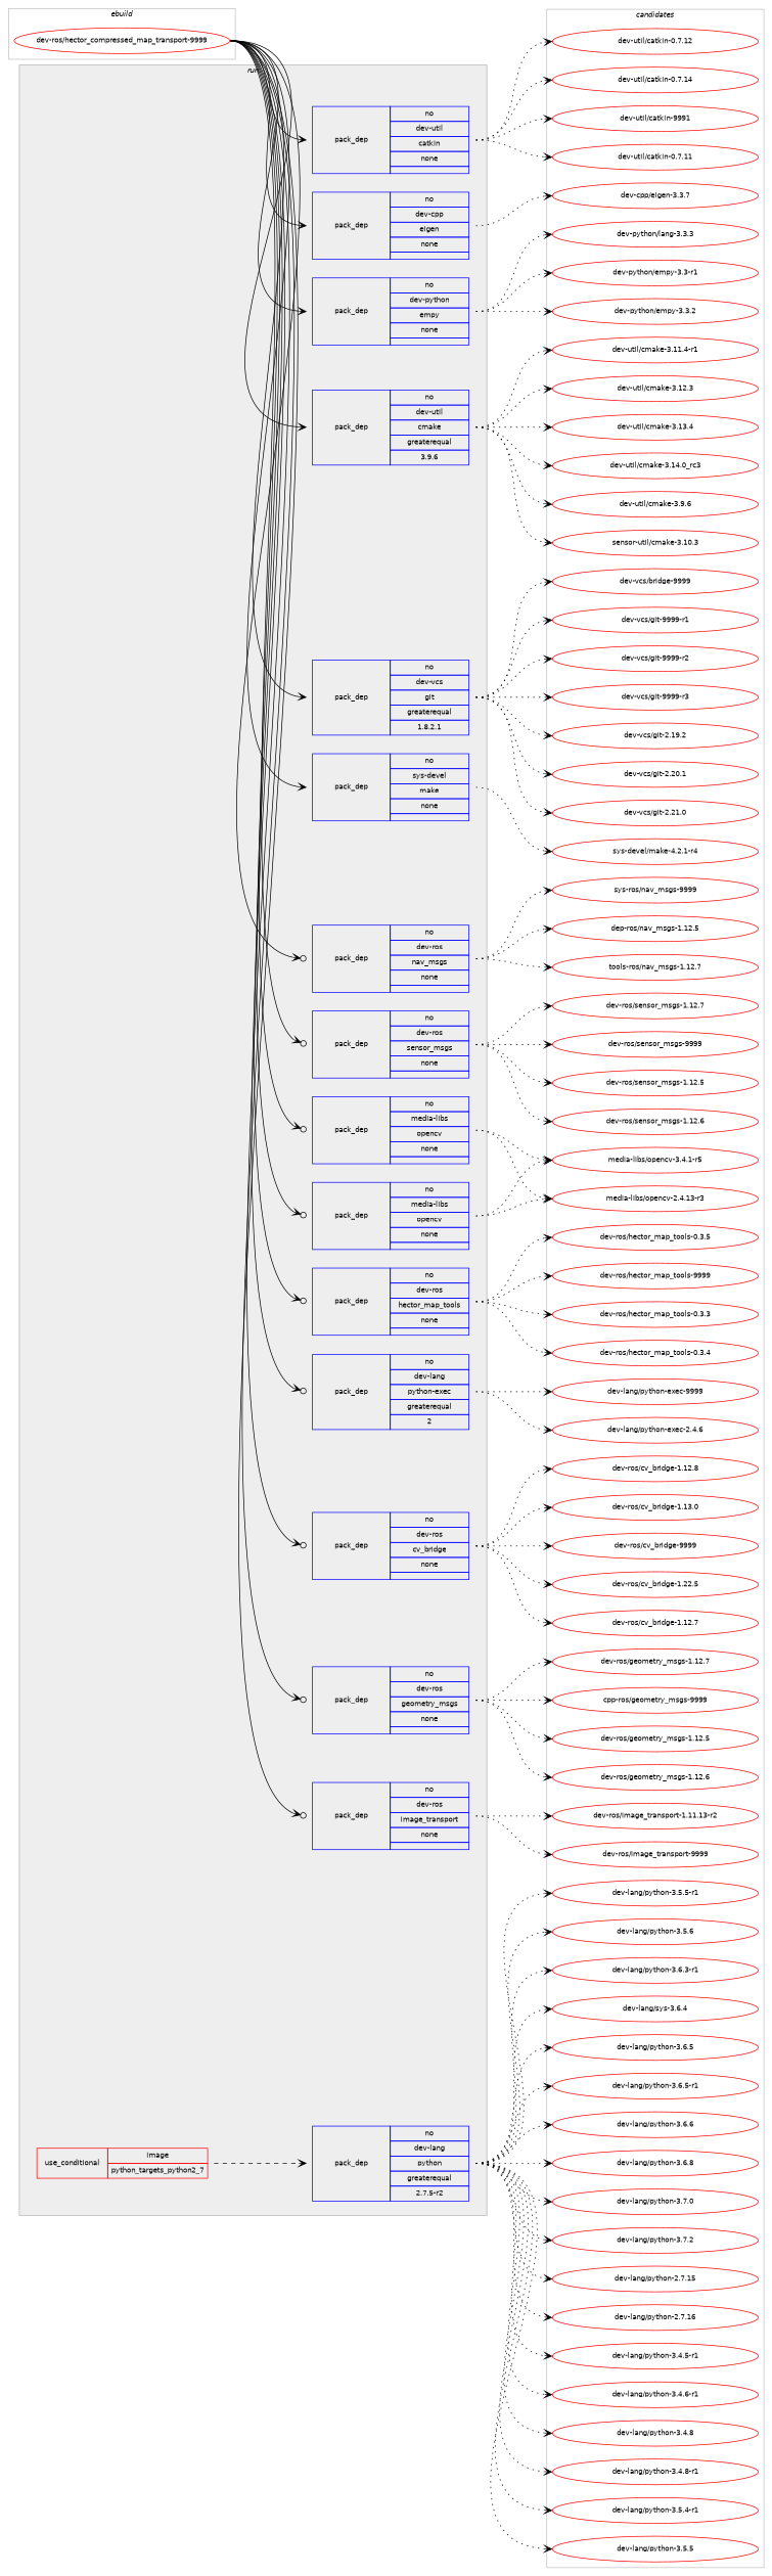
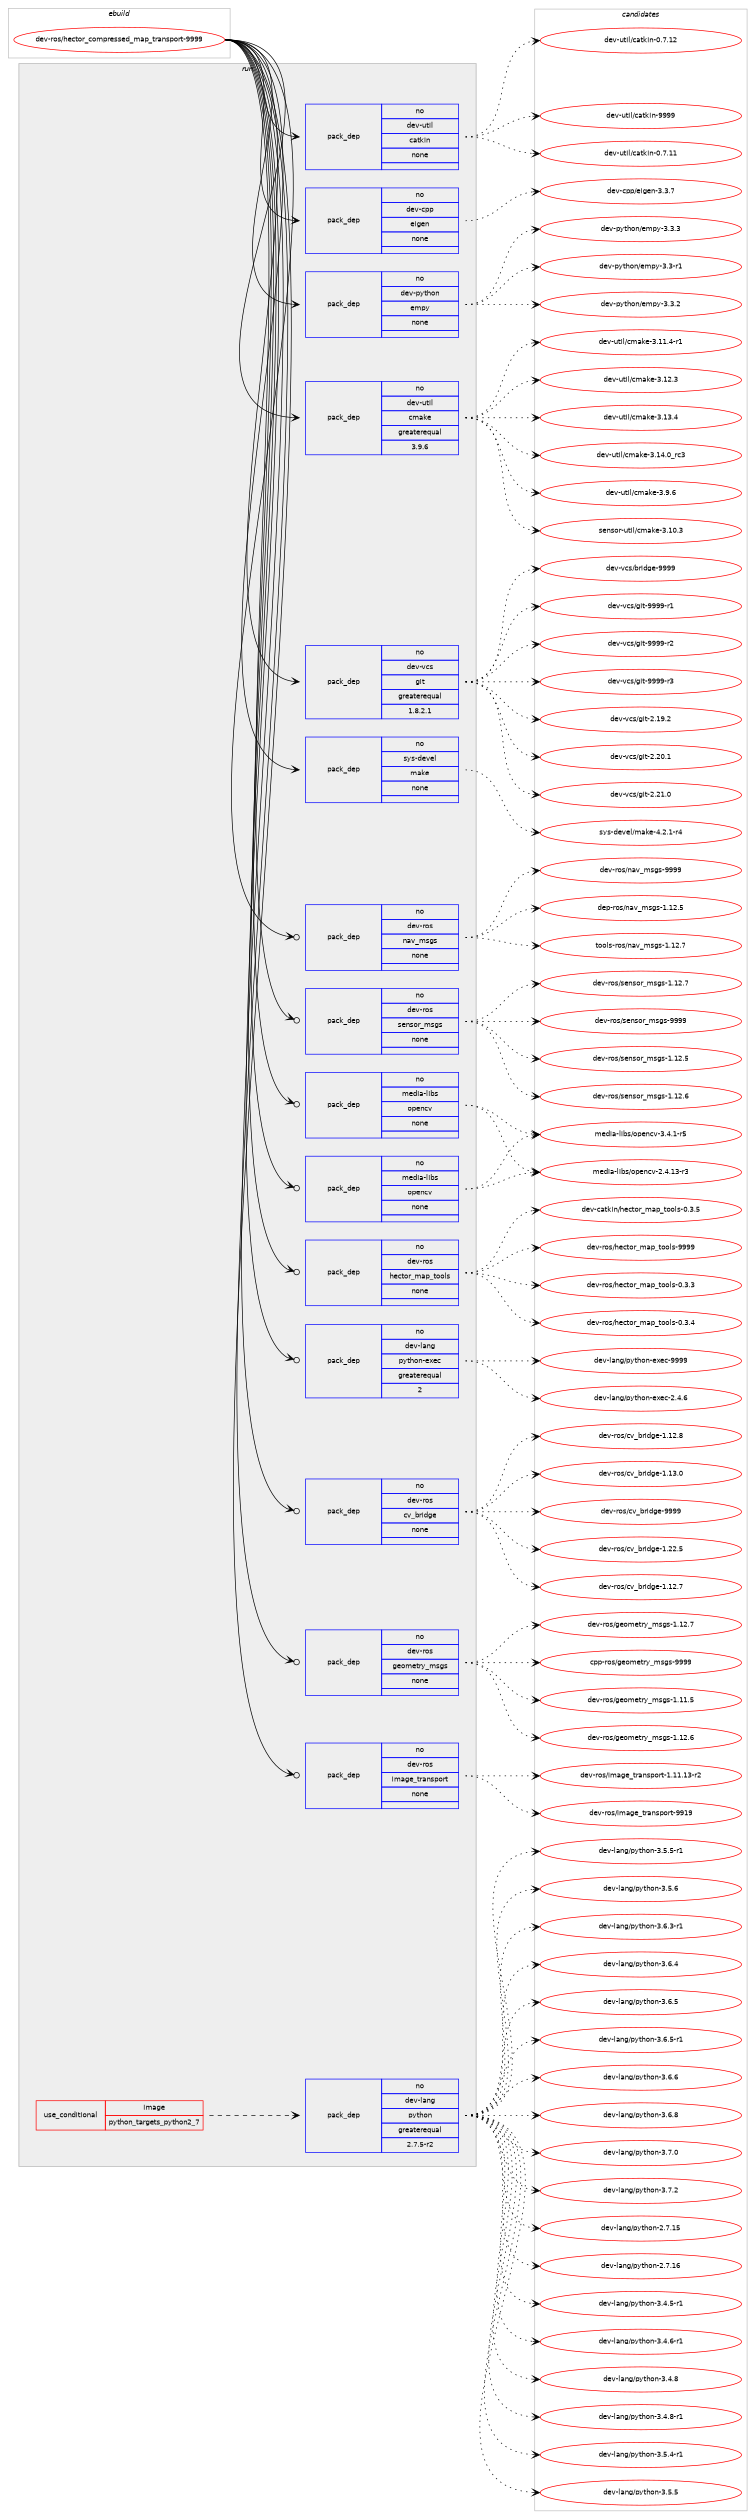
  digraph {
    compound=true
    concentrate=true
    fontname=Helvetica
    fontsize=10
    newrank=true
    rankdir=LR
    ranksep=1.5
    node [color=red fontname=Helvetica fontsize=10]
    edge [arrowhead=vee headport=w style=dotted tailport=e weight=100]
    n1 [label="dev-ros/hector_compressed_map_transport-9999" width=4]
    n2 [color=blue label=<<TABLE BORDER="0" CELLBORDER="1" CELLSPACING="0" CELLPADDING="4" WIDTH="220"><TR><TD ROWSPAN="6" CELLPADDING="30">pack_dep</TD></TR><TR><TD WIDTH="110">no</TD></TR><TR><TD>dev-util</TD></TR><TR><TD>catkin</TD></TR><TR><TD>none</TD></TR><TR><TD></TD></TR></TABLE>> shape=none]
    n3 [color=blue label=<<TABLE BORDER="0" CELLBORDER="1" CELLSPACING="0" CELLPADDING="4" WIDTH="220"><TR><TD ROWSPAN="6" CELLPADDING="30">pack_dep</TD></TR><TR><TD WIDTH="110">no</TD></TR><TR><TD>dev-cpp</TD></TR><TR><TD>eigen</TD></TR><TR><TD>none</TD></TR><TR><TD></TD></TR></TABLE>> shape=none]
    n4 [color=blue label=<<TABLE BORDER="0" CELLBORDER="1" CELLSPACING="0" CELLPADDING="4" WIDTH="220"><TR><TD ROWSPAN="6" CELLPADDING="30">pack_dep</TD></TR><TR><TD WIDTH="110">no</TD></TR><TR><TD>dev-python</TD></TR><TR><TD>empy</TD></TR><TR><TD>none</TD></TR><TR><TD></TD></TR></TABLE>> shape=none]
    n5 [color=blue label=<<TABLE BORDER="0" CELLBORDER="1" CELLSPACING="0" CELLPADDING="4" WIDTH="220"><TR><TD ROWSPAN="6" CELLPADDING="30">pack_dep</TD></TR><TR><TD WIDTH="110">no</TD></TR><TR><TD>dev-util</TD></TR><TR><TD>cmake</TD></TR><TR><TD>greaterequal</TD></TR><TR><TD>3.9.6</TD></TR></TABLE>> shape=none]
    n6 [color=blue label=<<TABLE BORDER="0" CELLBORDER="1" CELLSPACING="0" CELLPADDING="4" WIDTH="220"><TR><TD ROWSPAN="6" CELLPADDING="30">pack_dep</TD></TR><TR><TD WIDTH="110">no</TD></TR><TR><TD>dev-vcs</TD></TR><TR><TD>git</TD></TR><TR><TD>greaterequal</TD></TR><TR><TD>1.8.2.1</TD></TR></TABLE>> shape=none]
    n7 [color=blue label=<<TABLE BORDER="0" CELLBORDER="1" CELLSPACING="0" CELLPADDING="4" WIDTH="220"><TR><TD ROWSPAN="6" CELLPADDING="30">pack_dep</TD></TR><TR><TD WIDTH="110">no</TD></TR><TR><TD>sys-devel</TD></TR><TR><TD>make</TD></TR><TR><TD>none</TD></TR><TR><TD></TD></TR></TABLE>> shape=none]
    n8 [color=blue label=<<TABLE BORDER="0" CELLBORDER="1" CELLSPACING="0" CELLPADDING="4" WIDTH="220"><TR><TD ROWSPAN="6" CELLPADDING="30">pack_dep</TD></TR><TR><TD WIDTH="110">no</TD></TR><TR><TD>dev-ros</TD></TR><TR><TD>hector_map_tools</TD></TR><TR><TD>none</TD></TR><TR><TD></TD></TR></TABLE>> shape=none]
    n9 [color=blue label=<<TABLE BORDER="0" CELLBORDER="1" CELLSPACING="0" CELLPADDING="4" WIDTH="220"><TR><TD ROWSPAN="6" CELLPADDING="30">pack_dep</TD></TR><TR><TD WIDTH="110">no</TD></TR><TR><TD>dev-lang</TD></TR><TR><TD>python</TD></TR><TR><TD>greaterequal</TD></TR><TR><TD>2.7.5-r2</TD></TR></TABLE>> shape=none]
    n10 [label=<<TABLE BORDER="0" CELLBORDER="1" CELLSPACING="0" CELLPADDING="4"><TR><TD ROWSPAN="3" CELLPADDING="10">use_conditional</TD></TR><TR><TD>image</TD></TR><TR><TD>python_targets_python2_7</TD></TR></TABLE>> shape=none]
    n11 [color=blue label=<<TABLE BORDER="0" CELLBORDER="1" CELLSPACING="0" CELLPADDING="4" WIDTH="220"><TR><TD ROWSPAN="6" CELLPADDING="30">pack_dep</TD></TR><TR><TD WIDTH="110">no</TD></TR><TR><TD>dev-lang</TD></TR><TR><TD>python-exec</TD></TR><TR><TD>greaterequal</TD></TR><TR><TD>2</TD></TR></TABLE>> shape=none]
    n12 [color=blue label=<<TABLE BORDER="0" CELLBORDER="1" CELLSPACING="0" CELLPADDING="4" WIDTH="220"><TR><TD ROWSPAN="6" CELLPADDING="30">pack_dep</TD></TR><TR><TD WIDTH="110">no</TD></TR><TR><TD>dev-ros</TD></TR><TR><TD>cv_bridge</TD></TR><TR><TD>none</TD></TR><TR><TD></TD></TR></TABLE>> shape=none]
    n13 [color=blue label=<<TABLE BORDER="0" CELLBORDER="1" CELLSPACING="0" CELLPADDING="4" WIDTH="220"><TR><TD ROWSPAN="6" CELLPADDING="30">pack_dep</TD></TR><TR><TD WIDTH="110">no</TD></TR><TR><TD>dev-ros</TD></TR><TR><TD>geometry_msgs</TD></TR><TR><TD>none</TD></TR><TR><TD></TD></TR></TABLE>> shape=none]
    n14 [color=blue label=<<TABLE BORDER="0" CELLBORDER="1" CELLSPACING="0" CELLPADDING="4" WIDTH="220"><TR><TD ROWSPAN="6" CELLPADDING="30">pack_dep</TD></TR><TR><TD WIDTH="110">no</TD></TR><TR><TD>dev-ros</TD></TR><TR><TD>image_transport</TD></TR><TR><TD>none</TD></TR><TR><TD></TD></TR></TABLE>> shape=none]
    n15 [color=blue label=<<TABLE BORDER="0" CELLBORDER="1" CELLSPACING="0" CELLPADDING="4" WIDTH="220"><TR><TD ROWSPAN="6" CELLPADDING="30">pack_dep</TD></TR><TR><TD WIDTH="110">no</TD></TR><TR><TD>dev-ros</TD></TR><TR><TD>nav_msgs</TD></TR><TR><TD>none</TD></TR><TR><TD></TD></TR></TABLE>> shape=none]
    n16 [color=blue label=<<TABLE BORDER="0" CELLBORDER="1" CELLSPACING="0" CELLPADDING="4" WIDTH="220"><TR><TD ROWSPAN="6" CELLPADDING="30">pack_dep</TD></TR><TR><TD WIDTH="110">no</TD></TR><TR><TD>dev-ros</TD></TR><TR><TD>sensor_msgs</TD></TR><TR><TD>none</TD></TR><TR><TD></TD></TR></TABLE>> shape=none]
    n17 [color=blue label=<<TABLE BORDER="0" CELLBORDER="1" CELLSPACING="0" CELLPADDING="4" WIDTH="220"><TR><TD ROWSPAN="6" CELLPADDING="30">pack_dep</TD></TR><TR><TD WIDTH="110">no</TD></TR><TR><TD>media-libs</TD></TR><TR><TD>opencv</TD></TR><TR><TD>none</TD></TR><TR><TD></TD></TR></TABLE>> shape=none]
    n18 [color=blue label=<<TABLE BORDER="0" CELLBORDER="1" CELLSPACING="0" CELLPADDING="4" WIDTH="220"><TR><TD ROWSPAN="6" CELLPADDING="30">pack_dep</TD></TR><TR><TD WIDTH="110">no</TD></TR><TR><TD>media-libs</TD></TR><TR><TD>opencv</TD></TR><TR><TD>none</TD></TR><TR><TD></TD></TR></TABLE>> shape=none]
    n19 [label="dev-cpp/eigen-3.3.7" width=4]
    n20 [label="dev-python/empy-3.3-r1" width=4]
    n21 [label="dev-python/empy-3.3.2" width=4]
-   n22 [label="dev-python/lang-3.3.3" width=4]
+   n22 [label="dev-python/empy-3.3.3" width=4]
    n23 [label="dev-util/catkin-0.7.11" width=4]
    n24 [label="dev-util/catkin-0.7.12" width=4]
-   n25 [label="dev-util/catkin-0.7.14" width=4]
-   n26 [label="dev-util/catkin-9991" width=4]
+   n26 [label="dev-util/catkin-9999" width=4]
    n27 [label="sensor-util/cmake-3.10.3" width=4]
    n28 [label="dev-util/cmake-3.11.4-r1" width=4]
    n29 [label="dev-util/cmake-3.12.3" width=4]
    n30 [label="dev-util/cmake-3.13.4" width=4]
    n31 [label="dev-util/cmake-3.14.0_rc3" width=4]
    n32 [label="dev-util/cmake-3.9.6" width=4]
    n33 [label="dev-vcs/git-2.19.2" width=4]
    n34 [label="dev-vcs/git-2.20.1" width=4]
    n35 [label="dev-vcs/git-2.21.0" width=4]
    n36 [label="dev-vcs/bridge-9999" width=4]
    n37 [label="dev-vcs/git-9999-r1" width=4]
    n38 [label="dev-vcs/git-9999-r2" width=4]
    n39 [label="dev-vcs/git-9999-r3" width=4]
    n40 [label="sys-devel/make-4.2.1-r4" width=4]
    n41 [label="dev-lang/python-2.7.15" width=4]
    n42 [label="dev-lang/python-2.7.16" width=4]
    n43 [label="dev-lang/python-3.4.5-r1" width=4]
    n44 [label="dev-lang/python-3.4.6-r1" width=4]
    n45 [label="dev-lang/python-3.4.8" width=4]
    n46 [label="dev-lang/python-3.4.8-r1" width=4]
    n47 [label="dev-lang/python-3.5.4-r1" width=4]
    n48 [label="dev-lang/python-3.5.5" width=4]
    n49 [label="dev-lang/python-3.5.5-r1" width=4]
    n50 [label="dev-lang/python-3.5.6" width=4]
    n51 [label="dev-lang/python-3.6.3-r1" width=4]
-   n52 [label="dev-lang/sys-3.6.4" width=4]
+   n52 [label="dev-lang/python-3.6.4" width=4]
    n53 [label="dev-lang/python-3.6.5" width=4]
    n54 [label="dev-lang/python-3.6.5-r1" width=4]
    n55 [label="dev-lang/python-3.6.6" width=4]
    n56 [label="dev-lang/python-3.6.8" width=4]
    n57 [label="dev-lang/python-3.7.0" width=4]
    n58 [label="dev-lang/python-3.7.2" width=4]
    n59 [label="dev-lang/python-exec-2.4.6" width=4]
    n60 [label="dev-lang/python-exec-9999" width=4]
    n61 [label="dev-ros/cv_bridge-1.22.5" width=4]
    n62 [label="dev-ros/cv_bridge-1.12.7" width=4]
    n63 [label="dev-ros/cv_bridge-1.12.8" width=4]
    n64 [label="dev-ros/cv_bridge-1.13.0" width=4]
    n65 [label="dev-ros/cv_bridge-9999" width=4]
-   n66 [label="dev-ros/geometry_msgs-1.12.5" width=4]
+   n66 [label="dev-ros/geometry_msgs-1.11.5" width=4]
    n67 [label="dev-ros/geometry_msgs-1.12.6" width=4]
    n68 [label="dev-ros/geometry_msgs-1.12.7" width=4]
    n69 [label="cpp-ros/geometry_msgs-9999" width=4]
    n70 [label="dev-ros/hector_map_tools-0.3.3" width=4]
    n71 [label="dev-ros/hector_map_tools-0.3.4" width=4]
-   n72 [label="dev-ros/hector_map_tools-0.3.5" width=4]
+   n72 [label="dev-catkin/hector_map_tools-0.3.5" width=4]
    n73 [label="dev-ros/hector_map_tools-9999" width=4]
    n74 [label="dev-ros/image_transport-1.11.13-r2" width=4]
-   n75 [label="dev-ros/image_transport-9999" width=4]
+   n75 [label="dev-ros/image_transport-9919" width=4]
    n76 [label="dep-ros/nav_msgs-1.12.5" width=4]
    n77 [label="tools-ros/nav_msgs-1.12.7" width=4]
-   n78 [label="sys-ros/nav_msgs-9999" width=4]
+   n78 [label="dev-ros/nav_msgs-9999" width=4]
    n79 [label="dev-ros/sensor_msgs-1.12.5" width=4]
    n80 [label="dev-ros/sensor_msgs-1.12.6" width=4]
    n81 [label="dev-ros/sensor_msgs-1.12.7" width=4]
    n82 [label="dev-ros/sensor_msgs-9999" width=4]
    n83 [label="media-libs/opencv-2.4.13-r3" width=4]
    n84 [label="media-libs/opencv-3.4.1-r5" width=4]
    subgraph cluster_1 {
      color=gray
      label=<<i>ebuild</i>>
      rank=same
      n1
    }
    subgraph cluster_2 {
      color=gray
      label=<<i>dependencies</i>>
      subgraph cluster_3 {
        color=gray
        fillcolor="#eeeeee"
        label=<<i>compile</i>>
        style=filled
        subgraph sub_4 {
          color=gray
          fillcolor="#eeeeee"
          label=<<i>compile</i>>
          style=filled
          n2
        }
        subgraph sub_5 {
          color=gray
          fillcolor="#eeeeee"
          label=<<i>compile</i>>
          style=filled
          n3
        }
        subgraph sub_6 {
          color=gray
          fillcolor="#eeeeee"
          label=<<i>compile</i>>
          style=filled
          n4
        }
        subgraph sub_7 {
          color=gray
          fillcolor="#eeeeee"
          label=<<i>compile</i>>
          style=filled
          n5
        }
        subgraph sub_8 {
          color=gray
          fillcolor="#eeeeee"
          label=<<i>compile</i>>
          style=filled
          n6
        }
        subgraph sub_9 {
          color=gray
          fillcolor="#eeeeee"
          label=<<i>compile</i>>
          style=filled
          n7
        }
      }
      subgraph cluster_10 {
        color=gray
        fillcolor="#eeeeee"
        label=<<i>compile and run</i>>
        style=filled
        subgraph sub_11 {
          color=gray
          fillcolor="#eeeeee"
          label=<<i>compile and run</i>>
          style=filled
          n8
        }
        subgraph sub_12 {
          color=gray
          fillcolor="#eeeeee"
          label=<<i>compile and run</i>>
          style=filled
          n10
          subgraph sub_13 {
            color=gray
            fillcolor="#eeeeee"
            label=<<i>compile and run</i>>
            style=filled
            n9
          }
        }
        subgraph sub_14 {
          color=gray
          fillcolor="#eeeeee"
          label=<<i>compile and run</i>>
          style=filled
          n11
        }
        subgraph sub_15 {
          color=gray
          fillcolor="#eeeeee"
          label=<<i>compile and run</i>>
          style=filled
          n12
        }
        subgraph sub_16 {
          color=gray
          fillcolor="#eeeeee"
          label=<<i>compile and run</i>>
          style=filled
          n13
        }
        subgraph sub_17 {
          color=gray
          fillcolor="#eeeeee"
          label=<<i>compile and run</i>>
          style=filled
          n14
        }
        subgraph sub_18 {
          color=gray
          fillcolor="#eeeeee"
          label=<<i>compile and run</i>>
          style=filled
          n15
        }
        subgraph sub_19 {
          color=gray
          fillcolor="#eeeeee"
          label=<<i>compile and run</i>>
          style=filled
          n16
        }
        subgraph sub_20 {
          color=gray
          fillcolor="#eeeeee"
          label=<<i>compile and run</i>>
          style=filled
          n17
        }
        subgraph sub_21 {
          color=gray
          fillcolor="#eeeeee"
          label=<<i>compile and run</i>>
          style=filled
          n18
        }
      }
      subgraph cluster_22 {
        color=gray
        fillcolor="#eeeeee"
        label=<<i>run</i>>
        style=filled
      }
    }
    subgraph cluster_23 {
      color=gray
      label=<<i>candidates</i>>
      rank=same
      subgraph sub_24 {
        color=black
        label=<<i>candidates</i>>
        nodesep=1
        rank=same
        n19
      }
      subgraph sub_25 {
        color=black
        label=<<i>candidates</i>>
        nodesep=1
        rank=same
        n20
        n21
        n22
      }
      subgraph sub_26 {
        color=black
        label=<<i>candidates</i>>
        nodesep=1
        rank=same
        n23
        n24
-       n25
        n26
      }
      subgraph sub_27 {
        color=black
        label=<<i>candidates</i>>
        nodesep=1
        rank=same
        n27
        n28
        n29
        n30
        n31
        n32
      }
      subgraph sub_28 {
        color=black
        label=<<i>candidates</i>>
        nodesep=1
        rank=same
        n33
        n34
        n35
        n36
        n37
        n38
        n39
      }
      subgraph sub_29 {
        color=black
        label=<<i>candidates</i>>
        nodesep=1
        rank=same
        n40
      }
      subgraph sub_30 {
        color=black
        label=<<i>candidates</i>>
        nodesep=1
        rank=same
        n41
        n42
        n43
        n44
        n45
        n46
        n47
        n48
        n49
        n50
        n51
        n52
        n53
        n54
        n55
        n56
        n57
        n58
      }
      subgraph sub_31 {
        color=black
        label=<<i>candidates</i>>
        nodesep=1
        rank=same
        n59
        n60
      }
      subgraph sub_32 {
        color=black
        label=<<i>candidates</i>>
        nodesep=1
        rank=same
        n61
        n62
        n63
        n64
        n65
      }
      subgraph sub_33 {
        color=black
        label=<<i>candidates</i>>
        nodesep=1
        rank=same
        n66
        n67
        n68
        n69
      }
      subgraph sub_34 {
        color=black
        label=<<i>candidates</i>>
        nodesep=1
        rank=same
        n70
        n71
        n72
        n73
      }
      subgraph sub_35 {
        color=black
        label=<<i>candidates</i>>
        nodesep=1
        rank=same
        n74
        n75
      }
      subgraph sub_36 {
        color=black
        label=<<i>candidates</i>>
        nodesep=1
        rank=same
        n76
        n77
        n78
      }
      subgraph sub_37 {
        color=black
        label=<<i>candidates</i>>
        nodesep=1
        rank=same
        n79
        n80
        n81
        n82
      }
      subgraph sub_38 {
        color=black
        label=<<i>candidates</i>>
        nodesep=1
        rank=same
        n83
        n84
      }
      subgraph sub_39 {
        color=black
        label=<<i>candidates</i>>
        nodesep=1
        rank=same
        n83
        n84
      }
    }
    n1 -> n2 [style=solid weight=20]
    n1 -> n3 [style=solid weight=20]
    n1 -> n4 [style=solid weight=20]
    n1 -> n5 [style=solid weight=20]
    n1 -> n6 [style=solid weight=20]
    n1 -> n7 [style=solid weight=20]
    n1 -> n8 [arrowhead=odotvee style=solid weight=20]
    n1 -> n11 [arrowhead=odotvee style=solid weight=20]
    n1 -> n12 [arrowhead=odotvee style=solid weight=20]
    n1 -> n13 [arrowhead=odotvee style=solid weight=20]
    n1 -> n14 [arrowhead=odotvee style=solid weight=20]
    n1 -> n15 [arrowhead=odotvee style=solid weight=20]
    n1 -> n16 [arrowhead=odotvee style=solid weight=20]
    n1 -> n17 [arrowhead=odotvee style=solid weight=20]
    n1 -> n18 [arrowhead=odotvee style=solid weight=20]
    n2 -> n23
    n2 -> n24
-   n2 -> n25
    n2 -> n26
    n3 -> n19
    n4 -> n20
    n4 -> n21
    n4 -> n22
    n5 -> n27
    n5 -> n28
    n5 -> n29
    n5 -> n30
    n5 -> n31
    n5 -> n32
    n6 -> n33
    n6 -> n34
    n6 -> n35
    n6 -> n36
    n6 -> n37
    n6 -> n38
    n6 -> n39
    n7 -> n40
    n8 -> n70
    n8 -> n71
    n8 -> n72
    n8 -> n73
    n9 -> n41
    n9 -> n42
    n9 -> n43
    n9 -> n44
    n9 -> n45
    n9 -> n46
    n9 -> n47
    n9 -> n48
    n9 -> n49
    n9 -> n50
    n9 -> n51
    n9 -> n52
    n9 -> n53
    n9 -> n54
    n9 -> n55
    n9 -> n56
    n9 -> n57
    n9 -> n58
    n10 -> n9 [style=dashed weight=20]
    n11 -> n59
    n11 -> n60
    n12 -> n61
    n12 -> n62
    n12 -> n63
    n12 -> n64
    n12 -> n65
    n13 -> n66
    n13 -> n67
    n13 -> n68
    n13 -> n69
    n14 -> n74
    n14 -> n75
    n15 -> n76
    n15 -> n77
    n15 -> n78
    n16 -> n79
    n16 -> n80
    n16 -> n81
    n16 -> n82
    n17 -> n83
    n17 -> n84
    n18 -> n83
    n18 -> n84
  }
